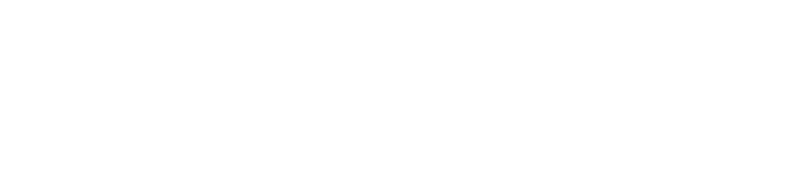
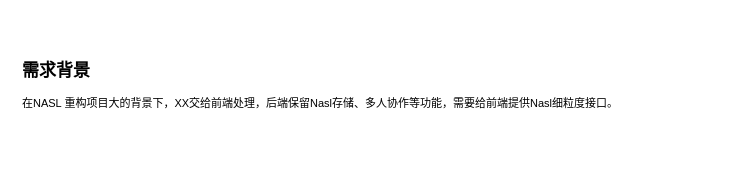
  <mxCell id="0" />
  <mxCell id="1" parent="0" />
+ <mxCell id="2" value="&lt;div style=&quot;&quot;&gt;&lt;b style=&quot;background-color: initial;&quot;&gt;&lt;font style=&quot;font-size: 17px;&quot;&gt;需求背景&lt;/font&gt;&lt;/b&gt;&lt;/div&gt;&lt;div style=&quot;&quot;&gt;&lt;b style=&quot;background-color: initial;&quot;&gt;&lt;br&gt;&lt;/b&gt;&lt;/div&gt;&lt;font style=&quot;font-size: 11px;&quot;&gt;在NASL 重构项目大的背景下，XX交给前端处理，后端保留Nasl存储、多人协作等功能，需要给前端提供Nasl细粒度接口。&lt;/font&gt;" style="text;html=1;strokeColor=none;fillColor=none;align=left;verticalAlign=middle;whiteSpace=wrap;rounded=0;" vertex="1" parent="1"><mxGeometry x="20" y="20" width="689" height="129" as="geometry" /></mxCell>
